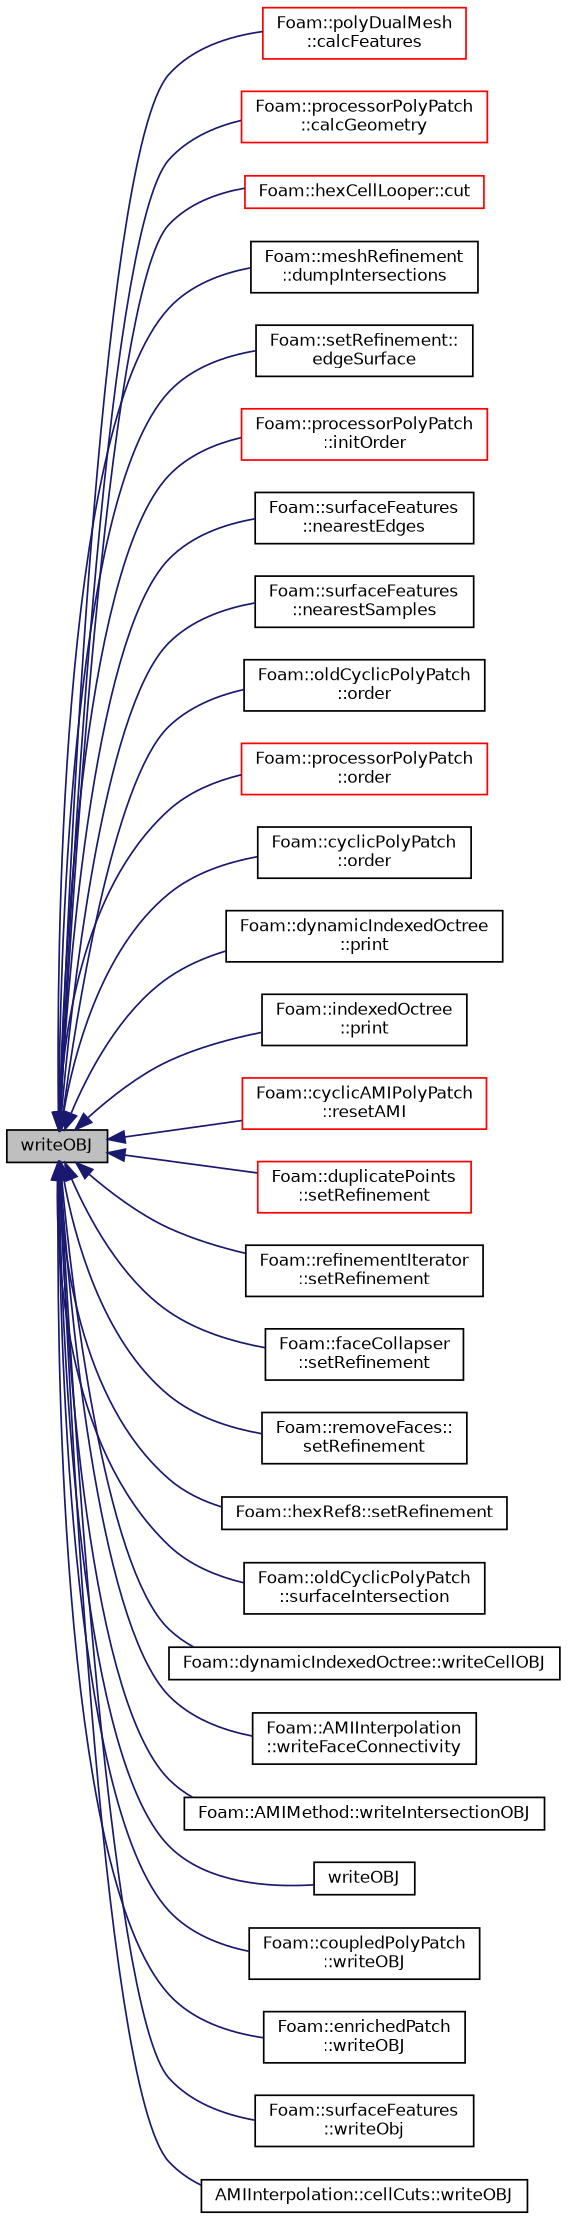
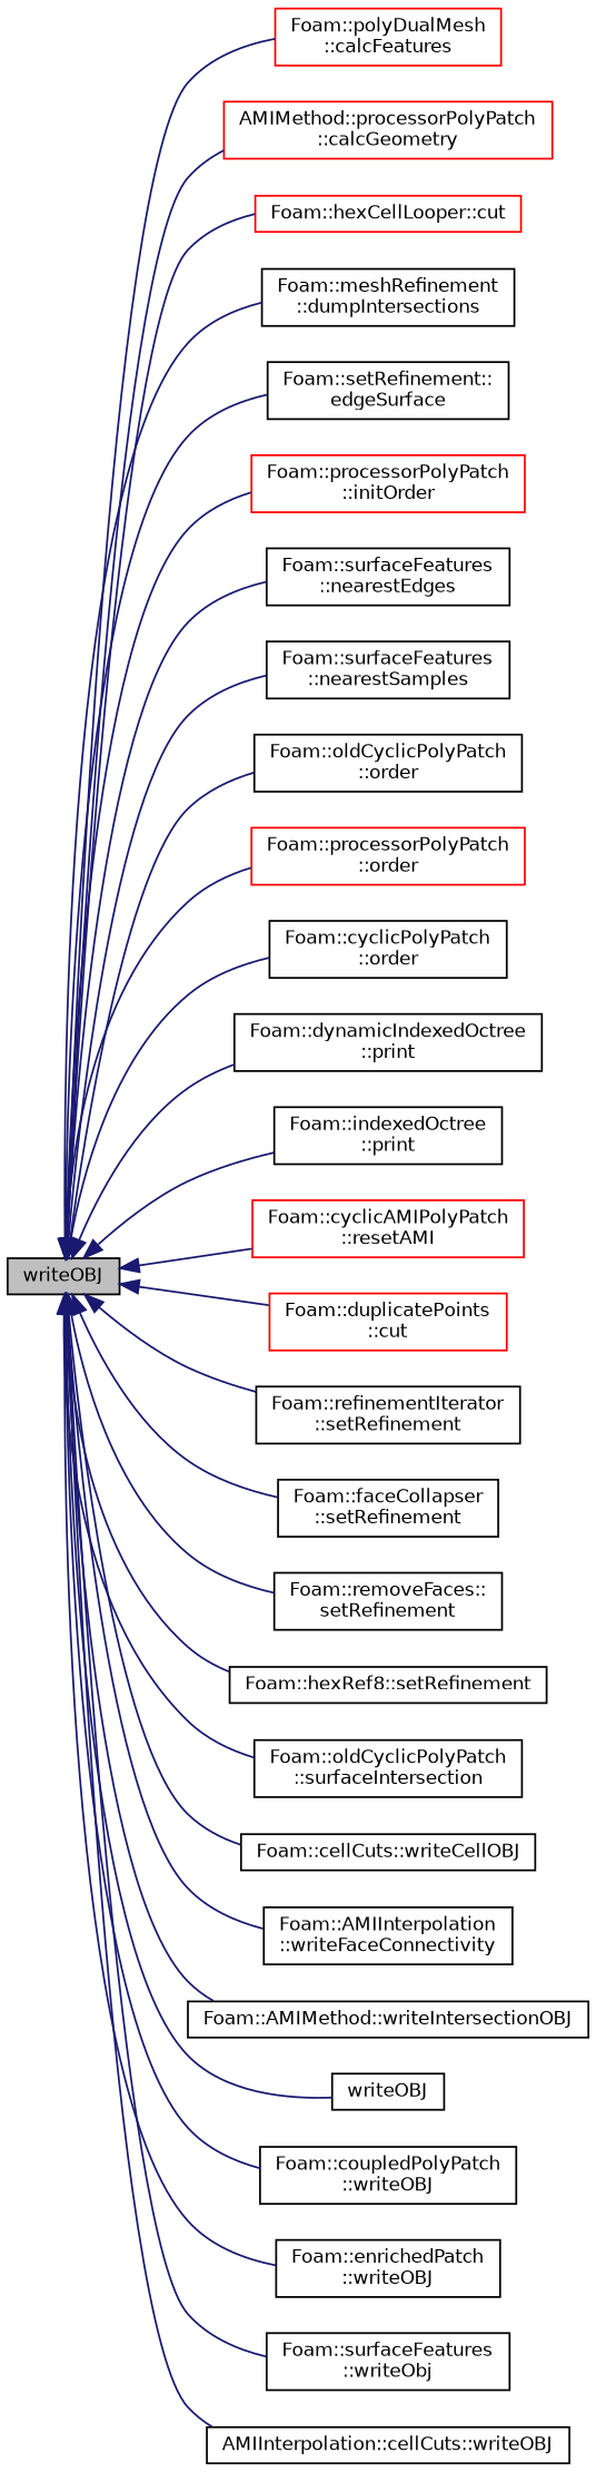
  digraph {
    rankdir=LR
    node [color=black fontname=Helvetica fontsize=10 shape=record]
    edge [color=midnightblue dir=back fontname=Helvetica fontsize=10 labelfontname=Helvetica labelfontsize=10 style=solid]
    n1 [fillcolor=grey75 fontcolor=black height=0.2 label=writeOBJ style=filled width=0.4]
    n2 [color=red height=0.2 label="Foam::polyDualMesh\l::calcFeatures" width=0.4]
-   n3 [color=red height=0.2 label="Foam::processorPolyPatch\l::calcGeometry" width=0.4]
+   n3 [color=red height=0.2 label="AMIMethod::processorPolyPatch\l::calcGeometry" width=0.4]
    n4 [color=red height=0.2 label="Foam::hexCellLooper::cut" width=0.4]
    n5 [height=0.2 label="Foam::meshRefinement\l::dumpIntersections" width=0.4]
    n6 [height=0.2 label="Foam::setRefinement::\ledgeSurface" width=0.4]
    n7 [color=red height=0.2 label="Foam::processorPolyPatch\l::initOrder" width=0.4]
    n8 [height=0.2 label="Foam::surfaceFeatures\l::nearestEdges" width=0.4]
    n9 [height=0.2 label="Foam::surfaceFeatures\l::nearestSamples" width=0.4]
    n10 [height=0.2 label="Foam::oldCyclicPolyPatch\l::order" width=0.4]
    n11 [color=red height=0.2 label="Foam::processorPolyPatch\l::order" width=0.4]
    n12 [height=0.2 label="Foam::cyclicPolyPatch\l::order" width=0.4]
    n13 [height=0.2 label="Foam::dynamicIndexedOctree\l::print" width=0.4]
    n14 [height=0.2 label="Foam::indexedOctree\l::print" width=0.4]
    n15 [color=red height=0.2 label="Foam::cyclicAMIPolyPatch\l::resetAMI" width=0.4]
-   n16 [color=red height=0.2 label="Foam::duplicatePoints\l::setRefinement" width=0.4]
+   n16 [color=red height=0.2 label="Foam::duplicatePoints\l::cut" width=0.4]
    n17 [height=0.2 label="Foam::refinementIterator\l::setRefinement" width=0.4]
    n18 [height=0.2 label="Foam::faceCollapser\l::setRefinement" width=0.4]
    n19 [height=0.2 label="Foam::removeFaces::\lsetRefinement" width=0.4]
    n20 [height=0.2 label="Foam::hexRef8::setRefinement" width=0.4]
    n21 [height=0.2 label="Foam::oldCyclicPolyPatch\l::surfaceIntersection" width=0.4]
-   n22 [height=0.2 label="Foam::dynamicIndexedOctree::writeCellOBJ" width=0.4]
+   n22 [height=0.2 label="Foam::cellCuts::writeCellOBJ" width=0.4]
    n23 [height=0.2 label="Foam::AMIInterpolation\l::writeFaceConnectivity" width=0.4]
    n24 [height=0.2 label="Foam::AMIMethod::writeIntersectionOBJ" width=0.4]
    n25 [height=0.2 label=writeOBJ width=0.4]
    n26 [height=0.2 label="Foam::coupledPolyPatch\l::writeOBJ" width=0.4]
    n27 [height=0.2 label="Foam::enrichedPatch\l::writeOBJ" width=0.4]
    n28 [height=0.2 label="Foam::surfaceFeatures\l::writeObj" width=0.4]
    n29 [height=0.2 label="AMIInterpolation::cellCuts::writeOBJ" width=0.4]
    n1 -> n2
    n1 -> n3
    n1 -> n4
    n1 -> n5
    n1 -> n6
    n1 -> n7
    n1 -> n8
    n1 -> n9
    n1 -> n10
    n1 -> n11
    n1 -> n12
    n1 -> n13
    n1 -> n14
    n1 -> n15
    n1 -> n16
    n1 -> n17
    n1 -> n18
    n1 -> n19
    n1 -> n20
    n1 -> n21
    n1 -> n22
    n1 -> n23
    n1 -> n24
    n1 -> n25
    n1 -> n26
    n1 -> n27
    n1 -> n28
    n1 -> n29
  }
